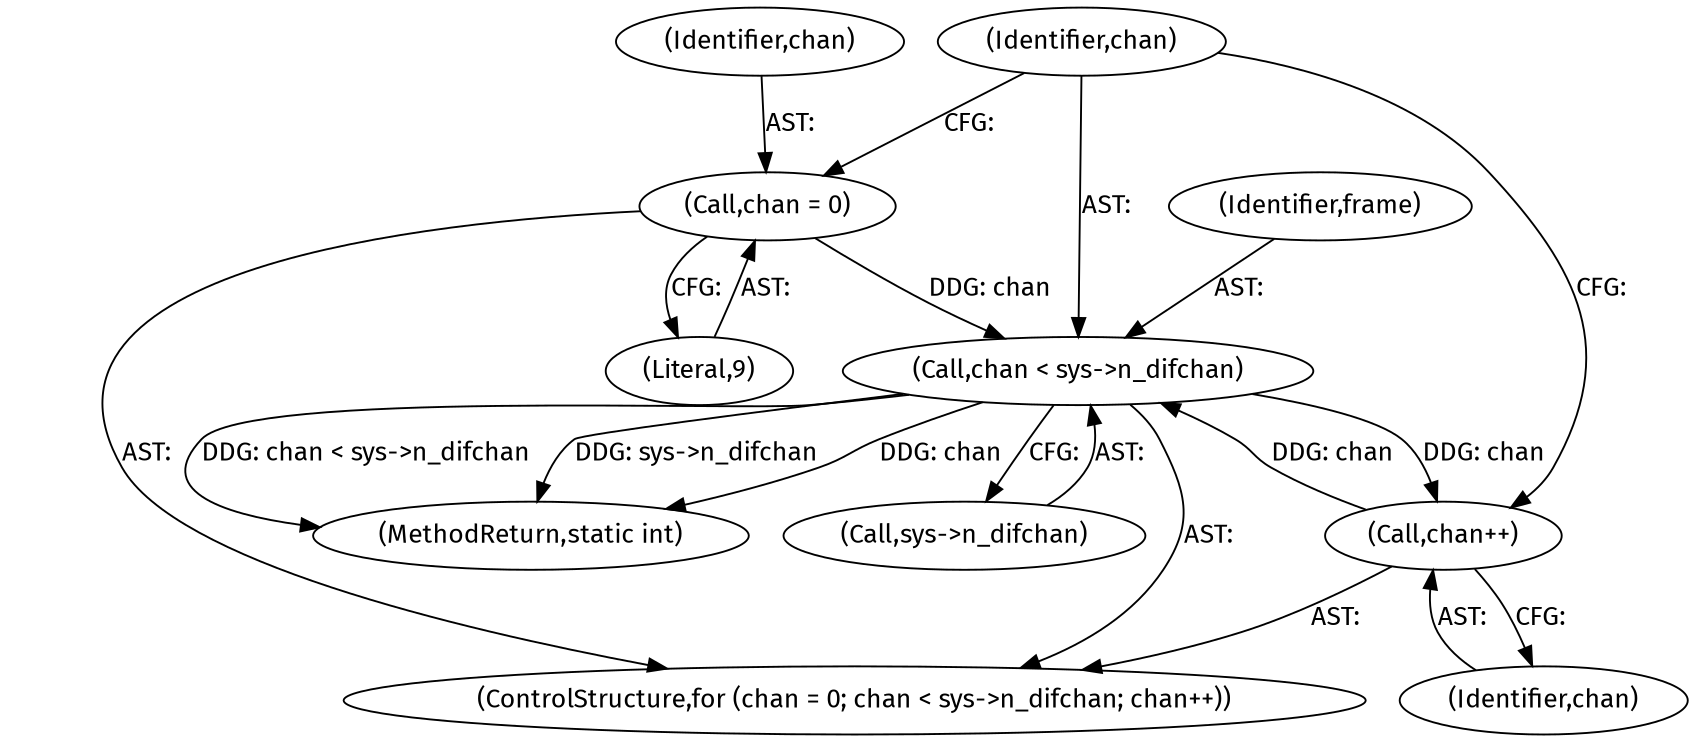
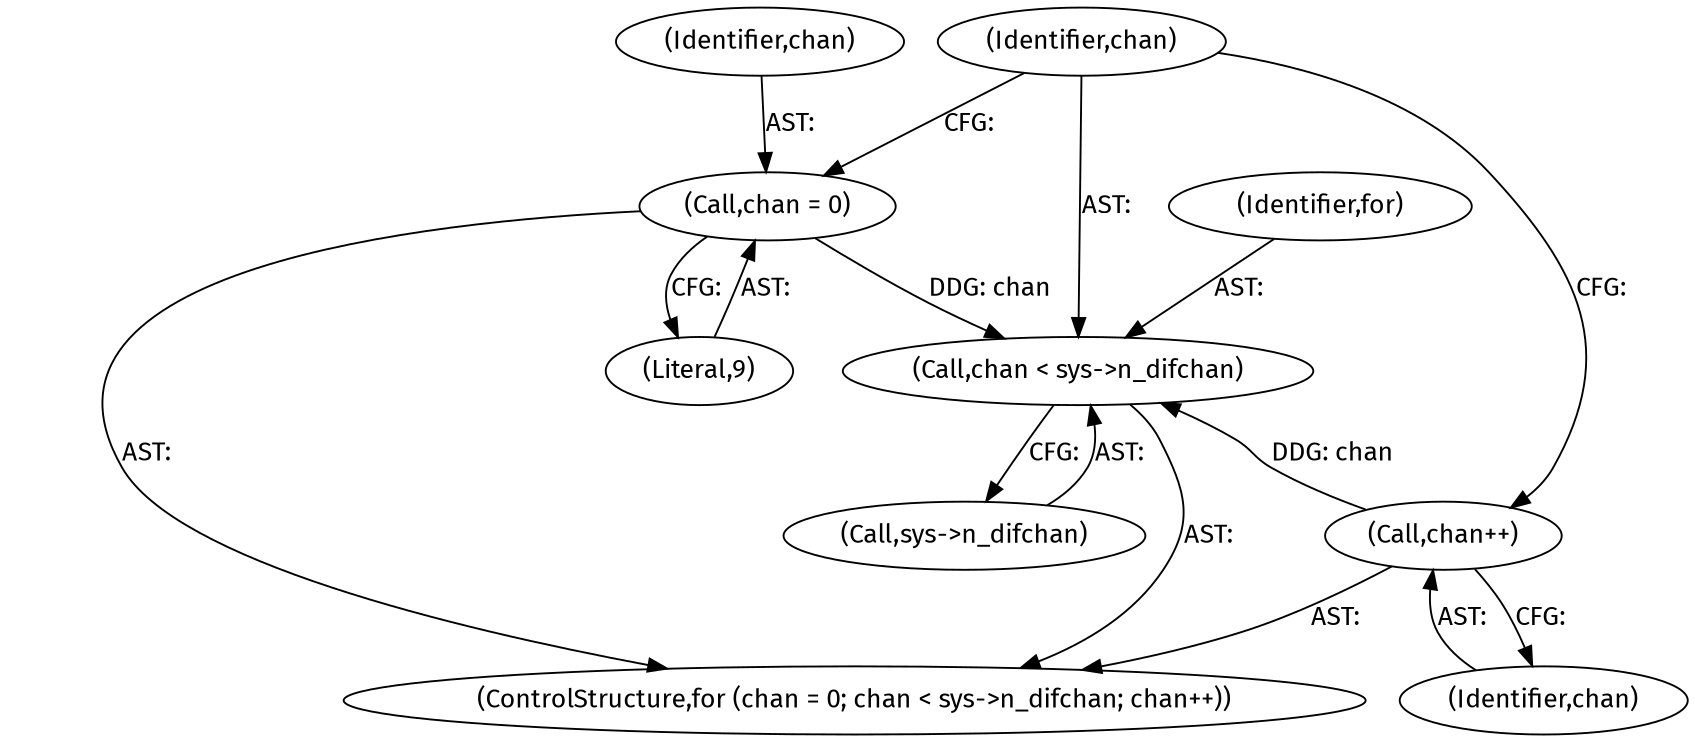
  digraph {
    fontname="Fira Sans"
    node [fontname="Fira Sans"]
    edge [fontname="Fira Sans"]
    n1 [label="(Call,chan < sys->n_difchan)"]
    n2 [label="(Call,chan++)"]
-   n3 [label="(MethodReturn,static int)"]
    n4 [label="(Call,sys->n_difchan)"]
    n5 [label="(ControlStructure,for (chan = 0; chan < sys->n_difchan; chan++))"]
    n6 [label="(Identifier,chan)"]
    n7 [label="(Call,chan = 0)"]
    n8 [label="(Literal,9)"]
-   n9 [label="(Identifier,frame)"]
+   n9 [label="(Identifier,for)"]
    n10 [label="(Identifier,chan)"]
    n11 [label="(Identifier,chan)"]
-   n1 -> n2 [label="DDG: chan"]
-   n1 -> n3 [label="DDG: chan < sys->n_difchan"]
-   n1 -> n3 [label="DDG: sys->n_difchan"]
-   n1 -> n3 [label="DDG: chan"]
    n1 -> n4 [label="CFG: "]
    n1 -> n5 [label="AST: "]
    n2 -> n1 [label="DDG: chan"]
    n2 -> n5 [label="AST: "]
    n2 -> n6 [label="CFG: "]
    n4 -> n1 [label="AST: "]
    n6 -> n2 [label="AST: "]
    n7 -> n1 [label="DDG: chan"]
    n7 -> n5 [label="AST: "]
    n7 -> n8 [label="CFG: "]
    n8 -> n7 [label="AST: "]
    n9 -> n1 [label="AST: "]
    n10 -> n7 [label="AST: "]
    n11 -> n1 [label="AST: "]
    n11 -> n2 [label="CFG: "]
    n11 -> n7 [label="CFG: "]
  }
